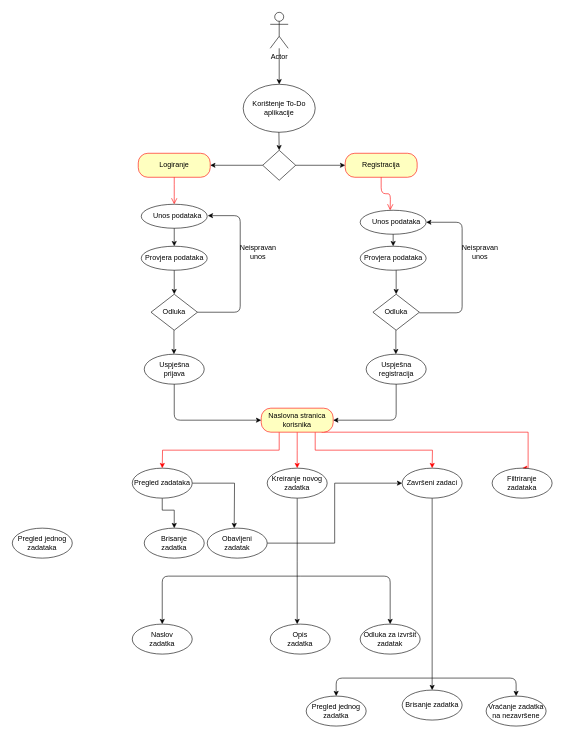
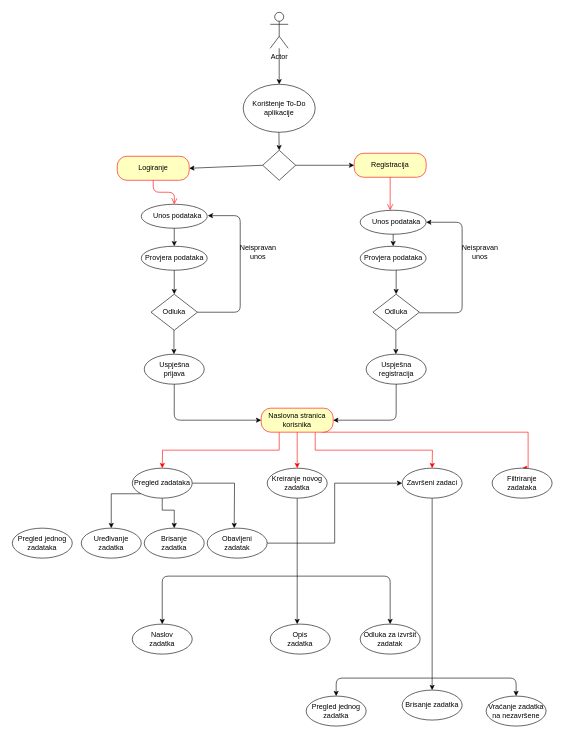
  <mxCell id="0" />
  <mxCell id="1" parent="0" />
  <mxCell id="2" value="Actor" style="shape=umlActor;verticalLabelPosition=bottom;labelBackgroundColor=#ffffff;verticalAlign=top;html=1;outlineConnect=0;" parent="1" vertex="1"><mxGeometry x="450" y="20" width="30" height="60" as="geometry" /></mxCell>
  <mxCell id="3" value="Korištenje To-Do&lt;br&gt;aplikacije" style="ellipse;whiteSpace=wrap;html=1;" parent="1" vertex="1"><mxGeometry x="405" y="140" width="120" height="80" as="geometry" /></mxCell>
  <mxCell id="4" value="" style="endArrow=classic;html=1;entryX=0.5;entryY=0;entryDx=0;entryDy=0;" parent="1" source="2" target="3" edge="1"><mxGeometry width="50" height="50" relative="1" as="geometry"><mxPoint x="410" y="290" as="sourcePoint" /><mxPoint x="460" y="240" as="targetPoint" /></mxGeometry></mxCell>
- <mxCell id="5" value="Logiranje" style="rounded=1;whiteSpace=wrap;html=1;arcSize=40;fontColor=#000000;fillColor=#ffffc0;strokeColor=#ff0000;" parent="1" vertex="1"><mxGeometry x="230" y="255" width="120" height="40" as="geometry" /></mxCell>
+ <mxCell id="5" value="Logiranje" style="rounded=1;whiteSpace=wrap;html=1;arcSize=40;fontColor=#000000;fillColor=#ffffc0;strokeColor=#ff0000;" parent="1" vertex="1"><mxGeometry x="195" y="260" width="120" height="40" as="geometry" /></mxCell>
  <mxCell id="6" value="" style="edgeStyle=orthogonalEdgeStyle;html=1;verticalAlign=bottom;endArrow=open;endSize=8;strokeColor=#ff0000;" parent="1" source="5" edge="1"><mxGeometry relative="1" as="geometry"><mxPoint x="290" y="340" as="targetPoint" /></mxGeometry></mxCell>
- <mxCell id="7" value="Registracija" style="rounded=1;whiteSpace=wrap;html=1;arcSize=40;fontColor=#000000;fillColor=#ffffc0;strokeColor=#ff0000;" parent="1" vertex="1"><mxGeometry x="575" y="255" width="120" height="40" as="geometry" /></mxCell>
+ <mxCell id="7" value="Registracija" style="rounded=1;whiteSpace=wrap;html=1;arcSize=40;fontColor=#000000;fillColor=#ffffc0;strokeColor=#ff0000;" parent="1" vertex="1"><mxGeometry x="590" y="255" width="120" height="40" as="geometry" /></mxCell>
  <mxCell id="8" value="" style="rhombus;whiteSpace=wrap;html=1;" parent="1" vertex="1"><mxGeometry x="437.5" y="250" width="55" height="50" as="geometry" /></mxCell>
  <mxCell id="9" value="" style="endArrow=classic;html=1;" parent="1" edge="1"><mxGeometry width="50" height="50" relative="1" as="geometry"><mxPoint x="464.5" y="220" as="sourcePoint" /><mxPoint x="465" y="250" as="targetPoint" /></mxGeometry></mxCell>
  <mxCell id="10" value="" style="edgeStyle=orthogonalEdgeStyle;html=1;verticalAlign=bottom;endArrow=open;endSize=8;strokeColor=#ff0000;exitX=0.5;exitY=1;exitDx=0;exitDy=0;" parent="1" source="7" edge="1"><mxGeometry relative="1" as="geometry"><mxPoint x="650" y="350" as="targetPoint" /><mxPoint x="650" y="300" as="sourcePoint" /><Array as="points" /></mxGeometry></mxCell>
  <mxCell id="11" value="" style="endArrow=classic;html=1;exitX=1;exitY=0.5;exitDx=0;exitDy=0;entryX=0;entryY=0.5;entryDx=0;entryDy=0;" parent="1" source="8" target="7" edge="1"><mxGeometry width="50" height="50" relative="1" as="geometry"><mxPoint x="500" y="280" as="sourcePoint" /><mxPoint x="550" y="230" as="targetPoint" /></mxGeometry></mxCell>
  <mxCell id="12" value="" style="endArrow=classic;html=1;exitX=0;exitY=0.5;exitDx=0;exitDy=0;entryX=1;entryY=0.5;entryDx=0;entryDy=0;" parent="1" source="8" target="5" edge="1"><mxGeometry width="50" height="50" relative="1" as="geometry"><mxPoint x="230" y="430" as="sourcePoint" /><mxPoint x="280" y="380" as="targetPoint" /></mxGeometry></mxCell>
  <mxCell id="13" value="" style="ellipse;whiteSpace=wrap;html=1;" parent="1" vertex="1"><mxGeometry x="235" y="340" width="110" height="40" as="geometry" /></mxCell>
  <mxCell id="14" value="Unos podataka" style="text;html=1;align=center;verticalAlign=middle;resizable=0;points=[];autosize=1;" parent="1" vertex="1"><mxGeometry x="245" y="350" width="100" height="20" as="geometry" /></mxCell>
  <mxCell id="15" value="" style="ellipse;whiteSpace=wrap;html=1;" parent="1" vertex="1"><mxGeometry x="600" y="350" width="110" height="40" as="geometry" /></mxCell>
  <mxCell id="16" value="Unos podataka" style="text;html=1;align=center;verticalAlign=middle;resizable=0;points=[];autosize=1;" parent="1" vertex="1"><mxGeometry x="610" y="360" width="100" height="20" as="geometry" /></mxCell>
  <mxCell id="17" value="" style="ellipse;whiteSpace=wrap;html=1;" parent="1" vertex="1"><mxGeometry x="235" y="410" width="110" height="40" as="geometry" /></mxCell>
  <mxCell id="18" value="Provjera podataka" style="text;html=1;align=center;verticalAlign=middle;resizable=0;points=[];autosize=1;" parent="1" vertex="1"><mxGeometry x="235" y="420" width="110" height="20" as="geometry" /></mxCell>
  <mxCell id="19" value="" style="ellipse;whiteSpace=wrap;html=1;" parent="1" vertex="1"><mxGeometry x="600" y="410" width="110" height="40" as="geometry" /></mxCell>
  <mxCell id="20" value="Provjera podataka" style="text;html=1;align=center;verticalAlign=middle;resizable=0;points=[];autosize=1;" parent="1" vertex="1"><mxGeometry x="600" y="420" width="110" height="20" as="geometry" /></mxCell>
  <mxCell id="21" value="" style="endArrow=classic;html=1;exitX=0.5;exitY=1;exitDx=0;exitDy=0;entryX=0.5;entryY=0;entryDx=0;entryDy=0;" parent="1" source="13" target="17" edge="1"><mxGeometry width="50" height="50" relative="1" as="geometry"><mxPoint x="474.5" y="230" as="sourcePoint" /><mxPoint x="475" y="260" as="targetPoint" /></mxGeometry></mxCell>
  <mxCell id="22" value="" style="endArrow=classic;html=1;exitX=0.5;exitY=1;exitDx=0;exitDy=0;entryX=0.5;entryY=0;entryDx=0;entryDy=0;" parent="1" source="15" target="19" edge="1"><mxGeometry width="50" height="50" relative="1" as="geometry"><mxPoint x="300" y="390" as="sourcePoint" /><mxPoint x="300" y="420" as="targetPoint" /></mxGeometry></mxCell>
  <mxCell id="23" value="Odluka" style="rhombus;whiteSpace=wrap;html=1;" parent="1" vertex="1"><mxGeometry x="251.25" y="490" width="77.5" height="60" as="geometry" /></mxCell>
  <mxCell id="24" value="" style="endArrow=classic;html=1;exitX=0.5;exitY=1;exitDx=0;exitDy=0;entryX=0.5;entryY=0;entryDx=0;entryDy=0;" parent="1" source="17" target="23" edge="1"><mxGeometry width="50" height="50" relative="1" as="geometry"><mxPoint x="300" y="390" as="sourcePoint" /><mxPoint x="300" y="420" as="targetPoint" /></mxGeometry></mxCell>
  <mxCell id="25" value="Odluka" style="rhombus;whiteSpace=wrap;html=1;" parent="1" vertex="1"><mxGeometry x="621.25" y="490" width="77.5" height="60" as="geometry" /></mxCell>
  <mxCell id="26" value="" style="endArrow=classic;html=1;exitX=0.5;exitY=1;exitDx=0;exitDy=0;entryX=0.5;entryY=0;entryDx=0;entryDy=0;" parent="1" target="25" edge="1"><mxGeometry width="50" height="50" relative="1" as="geometry"><mxPoint x="660" y="450" as="sourcePoint" /><mxPoint x="670" y="420" as="targetPoint" /></mxGeometry></mxCell>
  <mxCell id="27" value="" style="endArrow=classic;html=1;exitX=1;exitY=0.5;exitDx=0;exitDy=0;entryX=1.01;entryY=0.45;entryDx=0;entryDy=0;entryPerimeter=0;" parent="1" source="23" target="14" edge="1"><mxGeometry width="50" height="50" relative="1" as="geometry"><mxPoint x="230" y="620" as="sourcePoint" /><mxPoint x="400" y="360" as="targetPoint" /><Array as="points"><mxPoint x="400" y="520" /><mxPoint x="400" y="359" /></Array></mxGeometry></mxCell>
  <mxCell id="28" value="" style="endArrow=classic;html=1;exitX=1;exitY=0.5;exitDx=0;exitDy=0;" parent="1" target="16" edge="1"><mxGeometry width="50" height="50" relative="1" as="geometry"><mxPoint x="698.75" y="521" as="sourcePoint" /><mxPoint x="716" y="360" as="targetPoint" /><Array as="points"><mxPoint x="770" y="521" /><mxPoint x="770" y="370" /></Array></mxGeometry></mxCell>
  <mxCell id="29" value="Neispravan unos" style="text;html=1;strokeColor=none;fillColor=none;align=center;verticalAlign=middle;whiteSpace=wrap;rounded=0;" parent="1" vertex="1"><mxGeometry x="410" y="410" width="40" height="20" as="geometry" /></mxCell>
  <mxCell id="30" value="Neispravan unos" style="text;html=1;strokeColor=none;fillColor=none;align=center;verticalAlign=middle;whiteSpace=wrap;rounded=0;" parent="1" vertex="1"><mxGeometry x="780" y="410" width="40" height="20" as="geometry" /></mxCell>
  <mxCell id="31" value="" style="ellipse;whiteSpace=wrap;html=1;" parent="1" vertex="1"><mxGeometry x="610" y="590" width="100" height="50" as="geometry" /></mxCell>
  <mxCell id="32" value="Uspješna &lt;br&gt;registracija" style="text;html=1;align=center;verticalAlign=middle;resizable=0;points=[];autosize=1;" parent="1" vertex="1"><mxGeometry x="625" y="600" width="70" height="30" as="geometry" /></mxCell>
  <mxCell id="33" value="" style="endArrow=classic;html=1;exitX=0.5;exitY=1;exitDx=0;exitDy=0;entryX=0.5;entryY=0;entryDx=0;entryDy=0;" parent="1" edge="1"><mxGeometry width="50" height="50" relative="1" as="geometry"><mxPoint x="659.5" y="550" as="sourcePoint" /><mxPoint x="659.5" y="590" as="targetPoint" /></mxGeometry></mxCell>
  <mxCell id="34" value="" style="ellipse;whiteSpace=wrap;html=1;" parent="1" vertex="1"><mxGeometry x="240" y="590" width="100" height="50" as="geometry" /></mxCell>
  <mxCell id="35" value="Uspješna &lt;br&gt;prijava" style="text;html=1;align=center;verticalAlign=middle;resizable=0;points=[];autosize=1;" parent="1" vertex="1"><mxGeometry x="255" y="600" width="70" height="30" as="geometry" /></mxCell>
  <mxCell id="36" value="" style="endArrow=classic;html=1;exitX=0.5;exitY=1;exitDx=0;exitDy=0;entryX=0.5;entryY=0;entryDx=0;entryDy=0;" parent="1" edge="1"><mxGeometry width="50" height="50" relative="1" as="geometry"><mxPoint x="289.5" y="550" as="sourcePoint" /><mxPoint x="289.5" y="590" as="targetPoint" /></mxGeometry></mxCell>
  <mxCell id="37" style="edgeStyle=orthogonalEdgeStyle;rounded=0;orthogonalLoop=1;jettySize=auto;html=1;strokeColor=#FF0000;" parent="1" source="41" edge="1"><mxGeometry relative="1" as="geometry"><mxPoint x="495" y="780" as="targetPoint" /></mxGeometry></mxCell>
  <mxCell id="38" style="edgeStyle=orthogonalEdgeStyle;rounded=0;orthogonalLoop=1;jettySize=auto;html=1;exitX=0.25;exitY=1;exitDx=0;exitDy=0;strokeColor=#FF0000;" parent="1" source="41" edge="1"><mxGeometry relative="1" as="geometry"><mxPoint x="270" y="780" as="targetPoint" /></mxGeometry></mxCell>
  <mxCell id="39" style="edgeStyle=orthogonalEdgeStyle;rounded=0;orthogonalLoop=1;jettySize=auto;html=1;exitX=0.75;exitY=1;exitDx=0;exitDy=0;strokeColor=#FF0000;" parent="1" source="41" edge="1"><mxGeometry relative="1" as="geometry"><mxPoint x="720" y="780" as="targetPoint" /></mxGeometry></mxCell>
  <mxCell id="40" style="edgeStyle=orthogonalEdgeStyle;rounded=0;orthogonalLoop=1;jettySize=auto;html=1;strokeColor=#FF0000;exitX=0.842;exitY=0.975;exitDx=0;exitDy=0;exitPerimeter=0;entryX=0.5;entryY=0;entryDx=0;entryDy=0;" parent="1" source="41" target="67" edge="1"><mxGeometry relative="1" as="geometry"><mxPoint x="880" y="740" as="targetPoint" /><Array as="points"><mxPoint x="536" y="720" /><mxPoint x="880" y="720" /></Array></mxGeometry></mxCell>
  <mxCell id="41" value="Naslovna stranica&lt;br&gt;korisnika" style="rounded=1;whiteSpace=wrap;html=1;arcSize=40;fontColor=#000000;fillColor=#ffffc0;strokeColor=#ff0000;" parent="1" vertex="1"><mxGeometry x="435" y="680" width="120" height="40" as="geometry" /></mxCell>
  <mxCell id="42" value="" style="endArrow=classic;html=1;exitX=0.5;exitY=1;exitDx=0;exitDy=0;entryX=0;entryY=0.5;entryDx=0;entryDy=0;" parent="1" source="34" target="41" edge="1"><mxGeometry width="50" height="50" relative="1" as="geometry"><mxPoint x="299.5" y="560" as="sourcePoint" /><mxPoint x="299.5" y="600" as="targetPoint" /><Array as="points"><mxPoint x="290" y="700" /></Array></mxGeometry></mxCell>
  <mxCell id="43" value="" style="endArrow=classic;html=1;exitX=0.5;exitY=1;exitDx=0;exitDy=0;entryX=1;entryY=0.5;entryDx=0;entryDy=0;" parent="1" source="31" target="41" edge="1"><mxGeometry width="50" height="50" relative="1" as="geometry"><mxPoint x="669.5" y="560" as="sourcePoint" /><mxPoint x="669.5" y="600" as="targetPoint" /><Array as="points"><mxPoint x="660" y="700" /></Array></mxGeometry></mxCell>
+ <mxCell id="44" style="edgeStyle=orthogonalEdgeStyle;rounded=0;orthogonalLoop=1;jettySize=auto;html=1;exitX=0;exitY=1;exitDx=0;exitDy=0;strokeColor=#000000;entryX=0.5;entryY=0;entryDx=0;entryDy=0;" parent="1" source="47" target="53" edge="1"><mxGeometry relative="1" as="geometry"><mxPoint x="235" y="880" as="targetPoint" /><Array as="points"><mxPoint x="185" y="823" /></Array></mxGeometry></mxCell>
  <mxCell id="45" style="edgeStyle=orthogonalEdgeStyle;rounded=0;orthogonalLoop=1;jettySize=auto;html=1;exitX=0.5;exitY=1;exitDx=0;exitDy=0;strokeColor=#000000;entryX=0.5;entryY=0;entryDx=0;entryDy=0;" parent="1" source="47" target="54" edge="1"><mxGeometry relative="1" as="geometry"><mxPoint x="270" y="880" as="targetPoint" /><Array as="points"><mxPoint x="270" y="850" /><mxPoint x="290" y="850" /></Array></mxGeometry></mxCell>
  <mxCell id="46" style="edgeStyle=orthogonalEdgeStyle;rounded=0;orthogonalLoop=1;jettySize=auto;html=1;exitX=1;exitY=0.5;exitDx=0;exitDy=0;strokeColor=#000000;" parent="1" source="47" edge="1"><mxGeometry relative="1" as="geometry"><mxPoint x="390" y="880" as="targetPoint" /></mxGeometry></mxCell>
  <mxCell id="47" value="Pregled zadataka" style="ellipse;whiteSpace=wrap;html=1;" parent="1" vertex="1"><mxGeometry x="220" y="780" width="100" height="50" as="geometry" /></mxCell>
  <mxCell id="48" style="edgeStyle=orthogonalEdgeStyle;rounded=0;orthogonalLoop=1;jettySize=auto;html=1;exitX=0.5;exitY=1;exitDx=0;exitDy=0;strokeColor=#000000;" parent="1" source="49" edge="1"><mxGeometry relative="1" as="geometry"><mxPoint x="495" y="1040" as="targetPoint" /></mxGeometry></mxCell>
  <mxCell id="49" value="Kreiranje novog&lt;br&gt;zadatka" style="ellipse;whiteSpace=wrap;html=1;" parent="1" vertex="1"><mxGeometry x="445" y="780" width="100" height="50" as="geometry" /></mxCell>
  <mxCell id="50" style="edgeStyle=orthogonalEdgeStyle;rounded=0;orthogonalLoop=1;jettySize=auto;html=1;exitX=0.5;exitY=1;exitDx=0;exitDy=0;strokeColor=#000000;entryX=0.5;entryY=0;entryDx=0;entryDy=0;" parent="1" source="51" target="62" edge="1"><mxGeometry relative="1" as="geometry"><mxPoint x="720" y="1120" as="targetPoint" /></mxGeometry></mxCell>
  <mxCell id="51" value="Završeni zadaci" style="ellipse;whiteSpace=wrap;html=1;" parent="1" vertex="1"><mxGeometry x="670" y="780" width="100" height="50" as="geometry" /></mxCell>
  <mxCell id="52" value="Pregled jednog zadataka" style="ellipse;whiteSpace=wrap;html=1;" parent="1" vertex="1"><mxGeometry x="20" y="880" width="100" height="50" as="geometry" /></mxCell>
+ <mxCell id="53" value="Uređivanje&lt;br&gt;zadatka" style="ellipse;whiteSpace=wrap;html=1;" parent="1" vertex="1"><mxGeometry x="135" y="880" width="100" height="50" as="geometry" /></mxCell>
  <mxCell id="54" value="Brisanje&lt;br&gt;zadatka" style="ellipse;whiteSpace=wrap;html=1;" parent="1" vertex="1"><mxGeometry x="240" y="880" width="100" height="50" as="geometry" /></mxCell>
  <mxCell id="55" style="edgeStyle=orthogonalEdgeStyle;rounded=0;orthogonalLoop=1;jettySize=auto;html=1;exitX=1;exitY=0.5;exitDx=0;exitDy=0;entryX=0;entryY=0.5;entryDx=0;entryDy=0;strokeColor=#000000;" parent="1" source="56" target="51" edge="1"><mxGeometry relative="1" as="geometry" /></mxCell>
  <mxCell id="56" value="Obavljeni&lt;br&gt;zadatak" style="ellipse;whiteSpace=wrap;html=1;" parent="1" vertex="1"><mxGeometry x="345" y="880" width="100" height="50" as="geometry" /></mxCell>
  <mxCell id="57" value="" style="endArrow=classic;html=1;strokeColor=#000000;" parent="1" edge="1"><mxGeometry width="50" height="50" relative="1" as="geometry"><mxPoint x="500" y="960" as="sourcePoint" /><mxPoint x="270" y="1040" as="targetPoint" /><Array as="points"><mxPoint x="270" y="960" /></Array></mxGeometry></mxCell>
  <mxCell id="58" value="Naslov&lt;br&gt;zadatka" style="ellipse;whiteSpace=wrap;html=1;" parent="1" vertex="1"><mxGeometry x="220" y="1040" width="100" height="50" as="geometry" /></mxCell>
  <mxCell id="59" value="Opis&lt;br&gt;zadatka" style="ellipse;whiteSpace=wrap;html=1;" parent="1" vertex="1"><mxGeometry x="450" y="1040" width="100" height="50" as="geometry" /></mxCell>
  <mxCell id="60" value="" style="endArrow=classic;html=1;strokeColor=#000000;" parent="1" edge="1"><mxGeometry width="50" height="50" relative="1" as="geometry"><mxPoint x="500" y="960" as="sourcePoint" /><mxPoint x="650" y="1040" as="targetPoint" /><Array as="points"><mxPoint x="650" y="960" /></Array></mxGeometry></mxCell>
  <mxCell id="61" value="Odluka za izvršit&lt;br&gt;zadatak" style="ellipse;whiteSpace=wrap;html=1;" parent="1" vertex="1"><mxGeometry x="600" y="1040" width="100" height="50" as="geometry" /></mxCell>
  <mxCell id="62" value="Brisanje zadatka" style="ellipse;whiteSpace=wrap;html=1;" parent="1" vertex="1"><mxGeometry x="670" y="1150" width="100" height="50" as="geometry" /></mxCell>
  <mxCell id="63" value="" style="endArrow=classic;html=1;strokeColor=#000000;" parent="1" edge="1"><mxGeometry width="50" height="50" relative="1" as="geometry"><mxPoint x="720" y="1130" as="sourcePoint" /><mxPoint x="560" y="1160" as="targetPoint" /><Array as="points"><mxPoint x="560" y="1130" /></Array></mxGeometry></mxCell>
  <mxCell id="64" value="Pregled jednog zadatka" style="ellipse;whiteSpace=wrap;html=1;" parent="1" vertex="1"><mxGeometry x="510" y="1160" width="100" height="50" as="geometry" /></mxCell>
  <mxCell id="65" value="" style="endArrow=classic;html=1;strokeColor=#000000;" parent="1" edge="1"><mxGeometry width="50" height="50" relative="1" as="geometry"><mxPoint x="720" y="1130" as="sourcePoint" /><mxPoint x="860" y="1160" as="targetPoint" /><Array as="points"><mxPoint x="860" y="1130" /></Array></mxGeometry></mxCell>
  <mxCell id="66" value="Vraćanje zadatka na nezavršene" style="ellipse;whiteSpace=wrap;html=1;" parent="1" vertex="1"><mxGeometry x="810" y="1160" width="100" height="50" as="geometry" /></mxCell>
  <mxCell id="67" value="Filtriranje zadataka" style="ellipse;whiteSpace=wrap;html=1;" parent="1" vertex="1"><mxGeometry x="820" y="780" width="100" height="50" as="geometry" /></mxCell>
